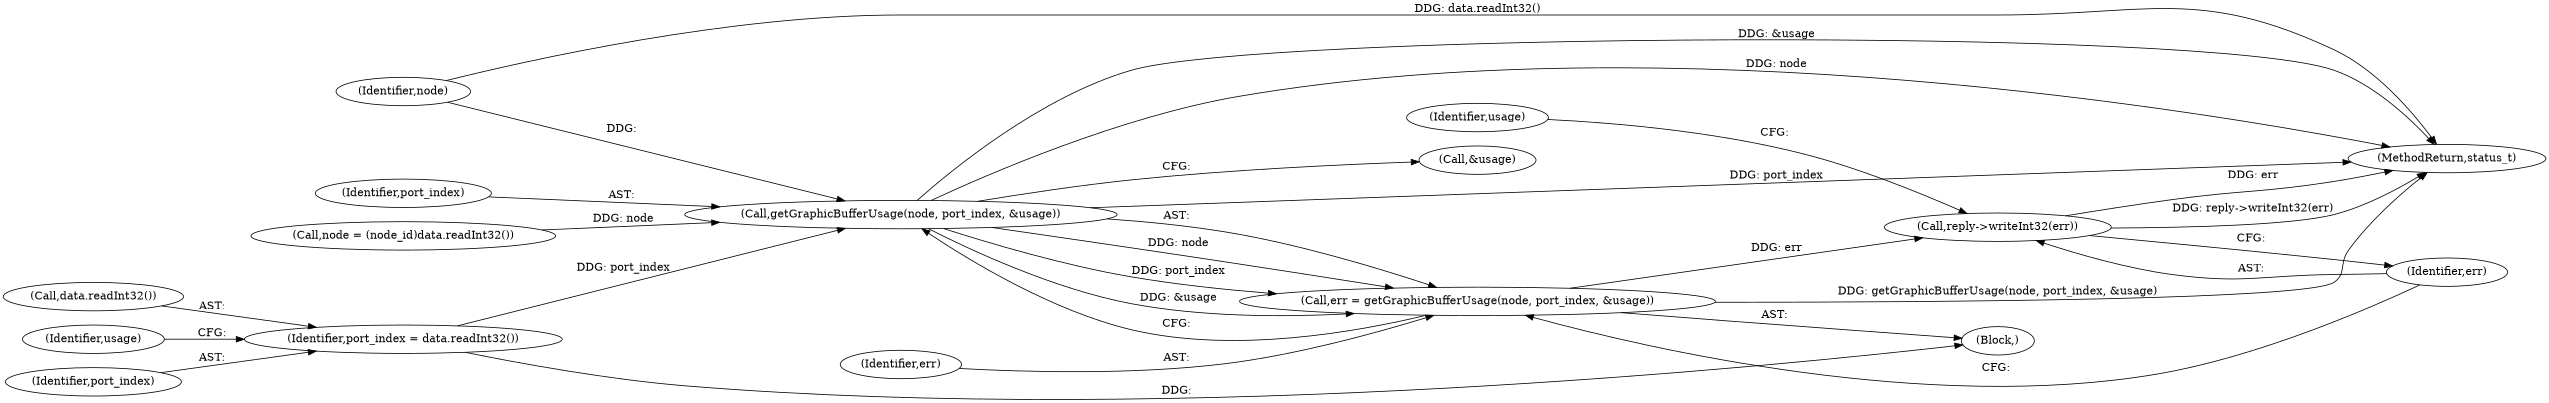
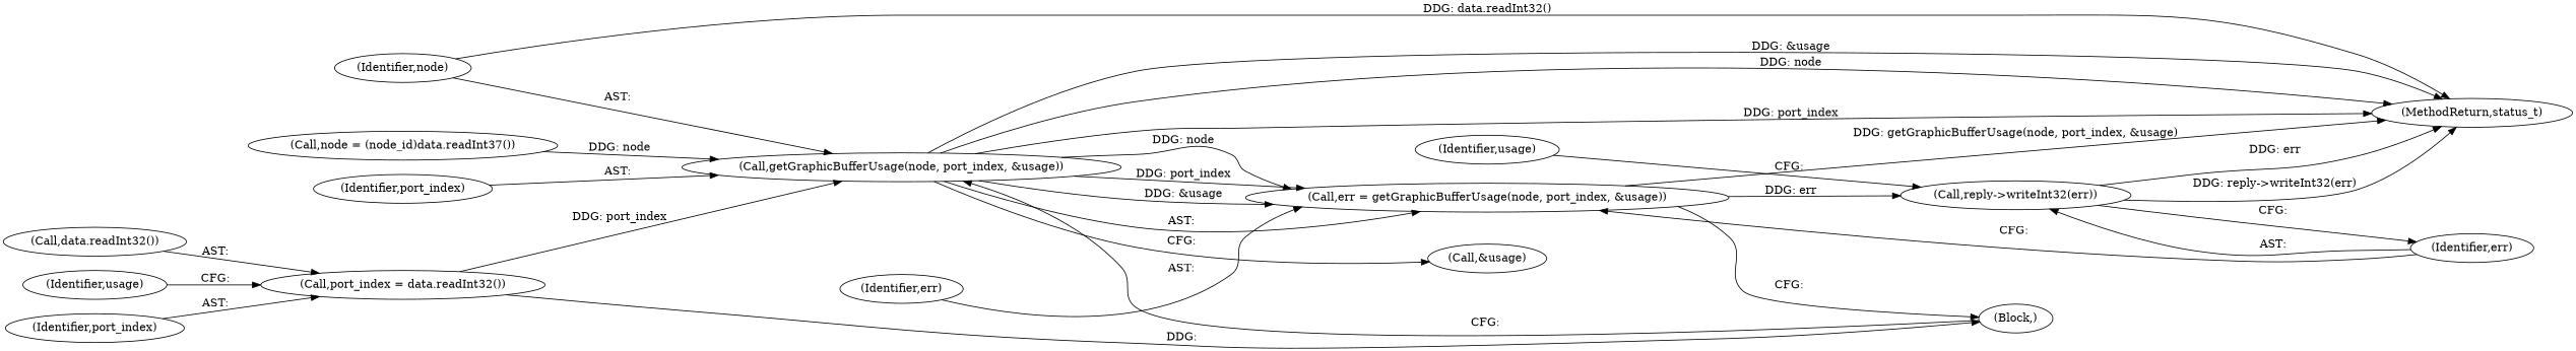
  digraph {
    rankdir=LR
-   n1 [label="(Identifier,port_index = data.readInt32())"]
+   n1 [label="(Call,port_index = data.readInt32())"]
    n2 [label="(Call,getGraphicBufferUsage(node, port_index, &usage))"]
    n3 [label="(Block,)"]
    n4 [label="(MethodReturn,status_t)"]
    n5 [label="(Call,err = getGraphicBufferUsage(node, port_index, &usage))"]
    n6 [label="(Call,&usage)"]
    n7 [label="(Call,data.readInt32())"]
    n8 [label="(Call,reply->writeInt32(err))"]
    n9 [label="(Identifier,err)"]
    n10 [label="(Identifier,err)"]
-   n11 [label="(Call,node = (node_id)data.readInt32())"]
+   n11 [label="(Call,node = (node_id)data.readInt37())"]
    n12 [label="(Identifier,usage)"]
    n13 [label="(Identifier,node)"]
    n14 [label="(Identifier,port_index)"]
    n15 [label="(Identifier,usage)"]
    n16 [label="(Identifier,port_index)"]
    n1 -> n2 [label="DDG: port_index"]
    n1 -> n3 [label="DDG: "]
    n2 -> n4 [label="DDG: &usage"]
    n2 -> n4 [label="DDG: node"]
    n2 -> n4 [label="DDG: port_index"]
    n2 -> n5 [label="AST: "]
    n2 -> n5 [label="DDG: node"]
    n2 -> n5 [label="DDG: port_index"]
    n2 -> n5 [label="DDG: &usage"]
    n2 -> n6 [label="CFG: "]
-   n5 -> n2 [label="CFG: "]
-   n5 -> n3 [label="AST: "]
+   n3 -> n2 [label="CFG: "]
+   n5 -> n3 [label="CFG: "]
    n5 -> n4 [label="DDG: getGraphicBufferUsage(node, port_index, &usage)"]
    n5 -> n8 [label="DDG: err"]
    n7 -> n1 [label="AST: "]
    n8 -> n4 [label="DDG: err"]
    n8 -> n4 [label="DDG: reply->writeInt32(err)"]
    n8 -> n9 [label="CFG: "]
    n9 -> n5 [label="CFG: "]
    n9 -> n8 [label="AST: "]
    n10 -> n5 [label="AST: "]
    n11 -> n2 [label="DDG: node"]
    n12 -> n1 [label="CFG: "]
-   n13 -> n2 [label="DDG: "]
+   n13 -> n2 [label="AST: "]
    n13 -> n4 [label="DDG: data.readInt32()"]
    n14 -> n2 [label="AST: "]
    n15 -> n8 [label="CFG: "]
    n16 -> n1 [label="AST: "]
  }
